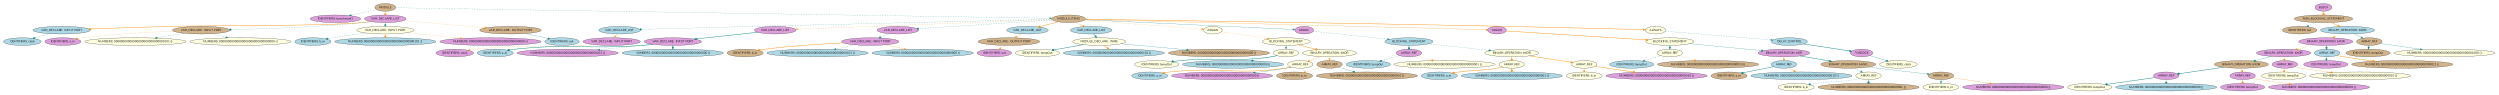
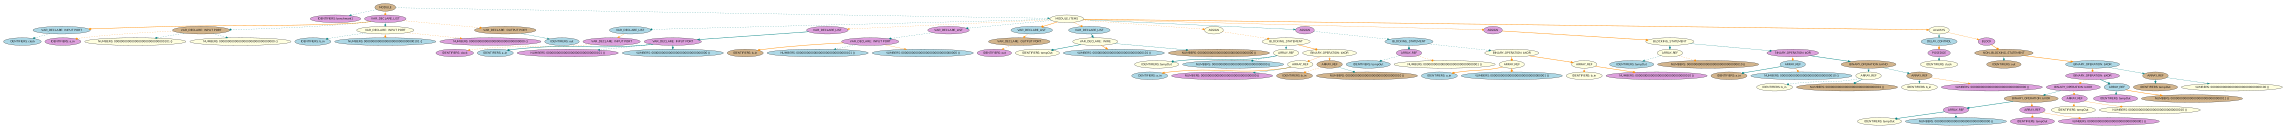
  digraph {
    fontname=Nunito
    ranksep=.25
    node [fillcolor=plum fontname=Nunito style=filled]
    edge [arrowhead=normal color=teal fontname=Nunito style=dashed]
    n1 [fillcolor=tan label=MODULE]
    n2 [label="IDENTIFIERS: benchmark1"]
    n3 [label=VAR_DECLARE_LIST]
-   n4 [fillcolor=tan label=MODULE_ITEMS]
+   n4 [fillcolor=lightyellow label=MODULE_ITEMS]
    n5 [fillcolor=lightblue label="VAR_DECLARE:  INPUT PORT"]
    n6 [fillcolor=tan label="VAR_DECLARE:  INPUT PORT"]
    n7 [fillcolor=lightyellow label="VAR_DECLARE:  INPUT PORT"]
    n8 [fillcolor=tan label="VAR_DECLARE:  OUTPUT PORT"]
    n9 [fillcolor=lightblue label=VAR_DECLARE_LIST]
    n10 [label=VAR_DECLARE_LIST]
    n11 [label=VAR_DECLARE_LIST]
    n12 [fillcolor=lightblue label=VAR_DECLARE_LIST]
    n13 [fillcolor=lightblue label=VAR_DECLARE_LIST]
    n14 [fillcolor=lightyellow label=ASSIGN]
    n15 [label=ASSIGN]
    n16 [label=ASSIGN]
    n17 [fillcolor=lightyellow label=ALWAYS]
    n18 [fillcolor=lightblue label="IDENTIFIERS: clock"]
    n19 [label="IDENTIFIERS: a_in"]
    n20 [fillcolor=lightyellow label="NUMBERS: 00000000000000000000000000000101 ()"]
    n21 [fillcolor=lightyellow label="NUMBERS: 00000000000000000000000000000000 ()"]
    n22 [fillcolor=lightblue label="IDENTIFIERS: b_in"]
    n23 [fillcolor=lightblue label="NUMBERS: 00000000000000000000000000000101 ()"]
    n24 [label="NUMBERS: 00000000000000000000000000000000 ()"]
    n25 [fillcolor=lightblue label="IDENTIFIERS: out"]
    n26 [label="VAR_DECLARE:  INPUT PORT"]
    n27 [label="VAR_DECLARE:  INPUT PORT"]
    n28 [label="VAR_DECLARE:  INPUT PORT"]
    n29 [fillcolor=tan label="VAR_DECLARE:  OUTPUT PORT"]
-   n30 [fillcolor=lightyellow label="MODULE_DECLARE:  WIRE"]
+   n30 [fillcolor=lightyellow label="VAR_DECLARE:  WIRE"]
    n31 [fillcolor=lightyellow label=BLOCKING_STATEMENT]
    n32 [fillcolor=lightblue label=BLOCKING_STATEMENT]
    n33 [fillcolor=lightyellow label=BLOCKING_STATEMENT]
    n34 [fillcolor=lightblue label=DELAY_CONTROL]
    n35 [label=BLOCK]
    n36 [label="IDENTIFIERS: clock"]
    n37 [fillcolor=lightblue label="IDENTIFIERS: a_in"]
    n38 [label="NUMBERS: 00000000000000000000000000000101 ()"]
    n39 [fillcolor=lightblue label="NUMBERS: 00000000000000000000000000000000 ()"]
    n40 [fillcolor=tan label="IDENTIFIERS: b_in"]
    n41 [fillcolor=lightblue label="NUMBERS: 00000000000000000000000000000101 ()"]
    n42 [fillcolor=lightblue label="NUMBERS: 00000000000000000000000000000000 ()"]
    n43 [label="IDENTIFIERS: out"]
    n44 [fillcolor=lightyellow label="IDENTIFIERS: tempOut"]
    n45 [fillcolor=lightblue label="NUMBERS: 00000000000000000000000000000101 ()"]
    n46 [fillcolor=tan label="NUMBERS: 00000000000000000000000000000000 ()"]
    n47 [fillcolor=lightyellow label=ARRAY_REF]
    n48 [fillcolor=lightyellow label="BINARY_OPERATION: bXOR"]
    n49 [fillcolor=lightyellow label="IDENTIFIERS: tempOut"]
    n50 [fillcolor=lightblue label="NUMBERS: 00000000000000000000000000000000 ()"]
    n51 [fillcolor=lightyellow label=ARRAY_REF]
    n52 [fillcolor=tan label=ARRAY_REF]
    n53 [fillcolor=lightblue label="IDENTIFIERS: a_in"]
    n54 [label="NUMBERS: 00000000000000000000000000000000 ()"]
    n55 [fillcolor=tan label="IDENTIFIERS: b_in"]
    n56 [fillcolor=tan label="NUMBERS: 00000000000000000000000000000010 ()"]
    n57 [label=ARRAY_REF]
    n58 [fillcolor=lightyellow label="BINARY_OPERATION: bXOR"]
    n59 [fillcolor=lightblue label="IDENTIFIERS: tempOut"]
    n60 [fillcolor=lightyellow label="NUMBERS: 00000000000000000000000000000001 ()"]
    n61 [fillcolor=lightyellow label=ARRAY_REF]
    n62 [fillcolor=lightyellow label=ARRAY_REF]
    n63 [fillcolor=lightblue label="IDENTIFIERS: a_in"]
    n64 [fillcolor=lightblue label="NUMBERS: 00000000000000000000000000000001 ()"]
    n65 [fillcolor=lightyellow label="IDENTIFIERS: b_in"]
    n66 [label="NUMBERS: 00000000000000000000000000000010 ()"]
    n67 [fillcolor=lightyellow label=ARRAY_REF]
    n68 [label="BINARY_OPERATION: bOR"]
    n69 [fillcolor=lightblue label="IDENTIFIERS: tempOut"]
    n70 [fillcolor=tan label="NUMBERS: 00000000000000000000000000000010 ()"]
    n71 [fillcolor=lightblue label=ARRAY_REF]
    n72 [fillcolor=tan label="BINARY_OPERATION: bAND"]
    n73 [fillcolor=tan label="IDENTIFIERS: a_in"]
    n74 [fillcolor=lightblue label="NUMBERS: 00000000000000000000000000000010 ()"]
    n75 [fillcolor=lightyellow label=ARRAY_REF]
    n76 [fillcolor=tan label=ARRAY_REF]
    n77 [fillcolor=lightyellow label="IDENTIFIERS: b_in"]
    n78 [fillcolor=tan label="NUMBERS: 00000000000000000000000000000001 ()"]
    n79 [fillcolor=lightyellow label="IDENTIFIERS: b_in"]
    n80 [label="NUMBERS: 00000000000000000000000000000000 ()"]
    n81 [label=POSEDGE]
    n82 [fillcolor=tan label=NON_BLOCKING_STATEMENT]
    n83 [fillcolor=lightyellow label="IDENTIFIERS: clock"]
    n84 [fillcolor=tan label="IDENTIFIERS: out"]
    n85 [fillcolor=lightblue label="BINARY_OPERATION: bXOR"]
    n86 [label="BINARY_OPERATION: bXOR"]
    n87 [fillcolor=tan label=ARRAY_REF]
    n88 [label="BINARY_OPERATION: bXOR"]
    n89 [fillcolor=lightblue label=ARRAY_REF]
    n90 [fillcolor=tan label="IDENTIFIERS: tempOut"]
    n91 [fillcolor=lightyellow label="NUMBERS: 00000000000000000000000000000100 ()"]
    n92 [fillcolor=tan label="BINARY_OPERATION: bXOR"]
    n93 [label=ARRAY_REF]
    n94 [label="IDENTIFIERS: tempOut"]
    n95 [fillcolor=tan label="NUMBERS: 00000000000000000000000000000011 ()"]
    n96 [label=ARRAY_REF]
    n97 [label=ARRAY_REF]
    n98 [fillcolor=lightyellow label="IDENTIFIERS: tempOut"]
    n99 [fillcolor=lightyellow label="NUMBERS: 00000000000000000000000000000010 ()"]
    n100 [fillcolor=lightyellow label="IDENTIFIERS: tempOut"]
    n101 [fillcolor=lightblue label="NUMBERS: 00000000000000000000000000000000 ()"]
    n102 [label="IDENTIFIERS: tempOut"]
    n103 [label="NUMBERS: 00000000000000000000000000000001 ()"]
    n1 -> n2
    n1 -> n3 [arrowhead=dot color=darkorange style=solid]
    n1 -> n4
    n3 -> n5 [arrowhead=diamond color=darkorange style=bold]
    n3 -> n6 [arrowhead=dot]
    n3 -> n7 [arrowhead=diamond]
    n3 -> n8 [arrowhead=dot color=darkorange]
    n4 -> n9 [arrowhead=dot]
    n4 -> n10 [color=darkorange]
    n4 -> n11 [arrowhead=dot]
    n4 -> n12 [arrowhead=dot color=darkorange style=bold]
    n4 -> n13 [arrowhead=dot color=darkorange style=solid]
    n4 -> n14 [arrowhead=diamond color=darkorange]
    n4 -> n15 [style=solid]
    n4 -> n16 [arrowhead=dot color=darkorange style=solid]
    n4 -> n17 [color=darkorange style=bold]
    n5 -> n18 [arrowhead=diamond]
    n6 -> n19 [arrowhead=diamond color=darkorange]
    n6 -> n20 [arrowhead=diamond]
    n6 -> n21
    n7 -> n22 [arrowhead=diamond]
    n7 -> n23 [arrowhead=diamond color=darkorange style=solid]
    n7 -> n24 [color=darkorange]
    n8 -> n25 [style=solid]
    n9 -> n26 [color=darkorange style=solid]
    n10 -> n27 [style=bold]
    n11 -> n28 [arrowhead=diamond]
    n12 -> n29 [arrowhead=diamond color=darkorange style=solid]
    n13 -> n30 [style=bold]
    n14 -> n31 [arrowhead=diamond color=darkorange]
    n15 -> n32
    n16 -> n33 [arrowhead=diamond color=darkorange style=bold]
    n17 -> n34
+   n17 -> n35 [color=darkorange style=solid]
    n26 -> n36 [color=darkorange]
    n27 -> n37 [arrowhead=dot style=bold]
    n27 -> n38
    n27 -> n39 [style=bold]
    n28 -> n40 [arrowhead=diamond color=darkorange style=bold]
    n28 -> n41
    n28 -> n42 [color=darkorange style=solid]
    n29 -> n43 [color=darkorange]
    n30 -> n44 [arrowhead=dot style=bold]
    n30 -> n45 [color=darkorange style=bold]
    n30 -> n46 [arrowhead=dot style=solid]
    n31 -> n47 [style=solid]
    n31 -> n48 [arrowhead=dot color=darkorange style=bold]
    n32 -> n57 [arrowhead=dot style=bold]
    n32 -> n58 [arrowhead=diamond]
    n33 -> n67 [style=bold]
    n33 -> n68 [arrowhead=dot style=solid]
-   n34 -> n81 [arrowhead=diamond style=bold]
+   n34 -> n81 [arrowhead=diamond color=darkorange style=bold]
    n35 -> n82 [arrowhead=dot color=darkorange style=bold]
    n47 -> n49 [arrowhead=dot style=bold]
    n47 -> n50 [arrowhead=dot]
    n48 -> n51 [arrowhead=dot color=darkorange style=solid]
    n48 -> n52 [color=darkorange]
    n51 -> n53 [color=darkorange style=bold]
    n51 -> n54 [style=solid]
    n52 -> n55 [arrowhead=dot color=darkorange]
    n52 -> n56 [arrowhead=diamond style=solid]
    n57 -> n59 [arrowhead=diamond]
    n57 -> n60 [arrowhead=dot color=darkorange]
    n58 -> n61 [arrowhead=dot color=darkorange style=bold]
    n58 -> n62 [color=darkorange style=bold]
    n61 -> n63 [arrowhead=diamond color=darkorange style=bold]
    n61 -> n64 [arrowhead=diamond color=darkorange style=bold]
    n62 -> n65 [arrowhead=dot color=darkorange]
    n62 -> n66 [arrowhead=diamond color=darkorange style=bold]
    n67 -> n69
    n67 -> n70 [arrowhead=dot color=darkorange]
    n68 -> n71 [arrowhead=diamond color=darkorange]
    n68 -> n72 [style=bold]
    n71 -> n73 [arrowhead=dot style=bold]
    n71 -> n74 [arrowhead=diamond color=darkorange style=solid]
    n72 -> n75
    n72 -> n76 [arrowhead=diamond style=solid]
    n75 -> n77 [arrowhead=dot]
    n75 -> n78 [arrowhead=dot style=bold]
    n76 -> n79 [style=solid]
    n76 -> n80 [color=darkorange style=solid]
    n81 -> n83 [arrowhead=diamond style=solid]
    n82 -> n84 [arrowhead=diamond]
    n82 -> n85 [color=darkorange style=bold]
    n85 -> n86 [arrowhead=diamond color=darkorange]
    n85 -> n87 [style=solid]
    n86 -> n88 [arrowhead=dot color=darkorange]
    n86 -> n89 [arrowhead=diamond style=bold]
    n87 -> n90 [style=bold]
    n87 -> n91 [style=solid]
    n88 -> n92 [arrowhead=diamond style=solid]
    n88 -> n93 [arrowhead=dot color=darkorange]
    n89 -> n94 [arrowhead=diamond style=solid]
    n89 -> n95 [color=darkorange style=bold]
    n92 -> n96 [arrowhead=diamond style=bold]
    n92 -> n97 [arrowhead=dot color=darkorange style=solid]
    n93 -> n98 [arrowhead=dot color=darkorange]
    n93 -> n99 [arrowhead=diamond color=darkorange style=solid]
    n96 -> n100 [arrowhead=dot style=bold]
    n96 -> n101 [arrowhead=dot]
    n97 -> n102 [arrowhead=dot color=darkorange style=solid]
    n97 -> n103 [arrowhead=diamond color=darkorange style=solid]
  }
